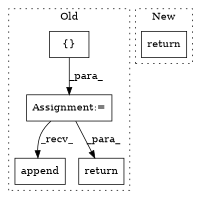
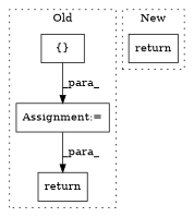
  digraph {
    node [a=41 l=7 shape=box]
-   n1 [a=32 l="7,1" label=append s="15725,15737"]
    n2 [a=4 l=2 label="{}" s=15572]
    n3 [a=7 l=1 label="Assignment:=" s=15562]
    n4 [label=return s=15758]
    n5 [label=return s=15769]
    subgraph cluster_1 {
      label=Old
      style=dotted
-     n1
      n2
      n3
      n4
    }
    subgraph cluster_2 {
      label=New
      style=dotted
      n5
    }
    n2 -> n3 [label=_para_]
-   n3 -> n1 [label=_recv_]
    n3 -> n4 [label=_para_]
  }
